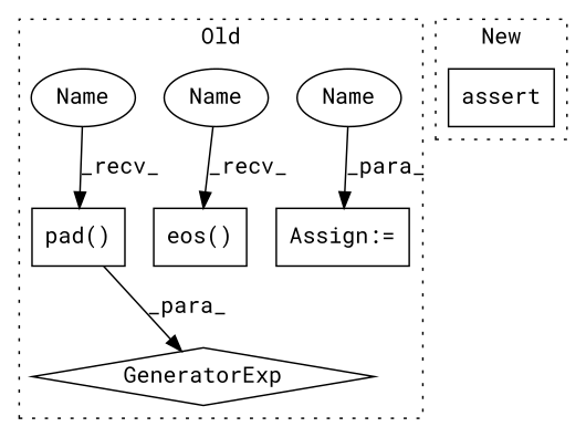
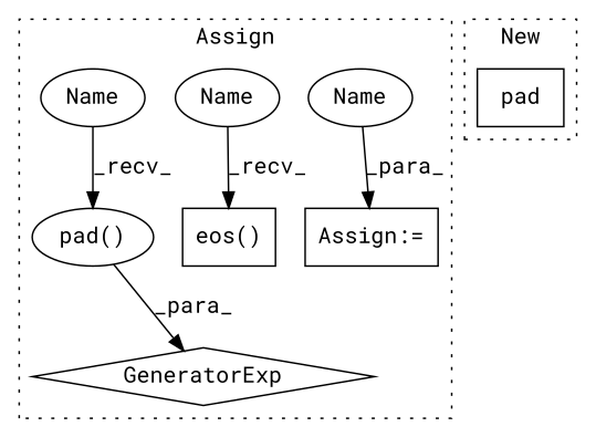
  digraph {
    fontname="Roboto Mono"
    node [a=87 fontname="Roboto Mono" l=8 s=1248 shape=box]
    edge [fontname="Roboto Mono"]
    n1 [a=75 l=14 label="eos()"]
    n2 [a=68 l=3 label="Assign:=" s=1183]
-   n3 [a=75 l=14 label="pad()" s=1214]
+   n3 [a=75 l=14 label="pad()" s=1214 shape=ellipse]
    n4 [a=55 l=63 label=GeneratorExp s=1402 shape=diamond]
    n5 [label=Name s=1186 shape=ellipse]
    n6 [label=Name shape=ellipse]
    n7 [label=Name s=1214 shape=ellipse]
-   n8 [a=65 l=7 label=assert s=1252]
+   n8 [a=65 l=7 label=pad s=1252]
    subgraph cluster_1 {
-     label=Old
+     label=Assign
      style=dotted
      n1
      n2
      n3
      n4
      n5
      n6
      n7
    }
    subgraph cluster_2 {
      label=New
      style=dotted
      n8
    }
    n3 -> n4 [label=_para_]
    n5 -> n2 [label=_para_]
    n6 -> n1 [label=_recv_]
    n7 -> n3 [label=_recv_]
  }
